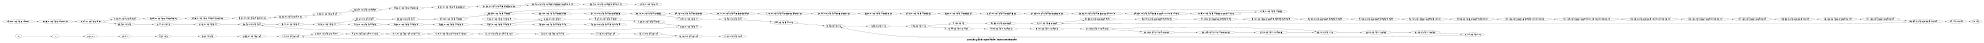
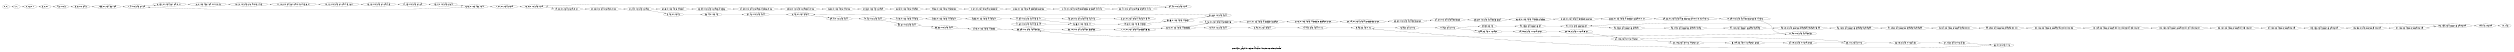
  digraph {
    label="Control-flow-graph for register allocator (function _core_bench_state)"
    rankdir=LR
    n1 [label="0, 0: "]
    n2 [label="1, 1: "]
    n3 [label="2, 161: 0 1 "]
    n4 [label="3, 2: 0 1 "]
    n5 [label="4, 5: 0 1 2 3 "]
    n6 [label="5, 8: 0 1 2 3 4 5 "]
    n7 [label="6, 155: 0 1 2 3 4 5 6 7 8 9 "]
    n8 [label="7, 4: 0 1 2 3 4 5 6 7 8 9 "]
    n9 [label="8, 151: 0 1 2 3 4 5 6 7 8 9 10 11 "]
    n10 [label="9, 6: 0 1 2 3 4 5 6 7 8 9 10 11 12 13 "]
    n11 [label="10, 7: 0 1 2 3 4 5 6 7 8 9 12 13 14 15 "]
    n12 [label="11, 10: 0 1 2 3 4 5 6 7 8 9 12 13 14 15 16 17 "]
    n13 [label="12, 11: 0 1 2 3 4 5 6 7 8 9 14 15 16 17 "]
    n14 [label="13, 12: 0 1 2 3 4 5 6 7 8 9 14 15 "]
    n15 [label="14, 15: 0 1 2 3 4 5 6 7 8 9 "]
    n16 [label="15, 17: 0 1 2 3 4 5 6 7 8 9 "]
    n17 [label="16, 18: 0 1 2 3 4 5 6 7 8 9 "]
    n18 [label="17, 27: 0 1 2 3 4 5 18 19 "]
+   n19 [label="18, 21: 0 1 2 3 4 5 18 19 "]
    n20 [label="19, 22: 0 1 2 3 4 5 18 19 20 21 "]
    n21 [label="20, 23: 0 1 2 3 4 5 18 19 20 21 22 "]
    n22 [label="21, 24: 0 1 2 3 4 5 18 19 22 "]
    n23 [label="22, 28: 0 1 2 3 4 5 18 19 23 24 "]
    n24 [label="35, 43: 0 1 2 3 4 5 "]
    n25 [label="23, 29: 0 1 2 3 4 5 18 19 23 24 25 26 "]
    n26 [label="36, 44: 0 1 2 3 4 5 "]
    n27 [label="24, 30: 0 1 2 3 4 5 18 19 23 24 25 26 27 28 "]
    n28 [label="25, 31: 0 1 2 3 4 5 18 19 23 24 27 28 "]
    n29 [label="26, 32: 0 1 2 3 4 5 18 19 27 28 "]
    n30 [label="27, 33: 0 1 2 3 4 5 18 19 29 "]
    n31 [label="28, 34: 0 1 2 3 4 5 18 19 29 30 "]
    n32 [label="29, 36: 0 1 2 3 4 5 18 19 30 31 32 "]
    n33 [label="30, 37: 0 1 2 3 4 5 18 19 31 32 33 34 "]
    n34 [label="31, 38: 0 1 2 3 4 5 18 19 33 34 35 36 37 38 "]
    n35 [label="32, 40: 0 1 2 3 4 5 18 19 33 34 35 36 37 38 39 40 41 42 "]
    n36 [label="33, 41: 0 1 2 3 4 5 18 19 33 34 39 40 41 42 "]
    n37 [label="34, 42: 0 1 2 3 4 5 18 19 "]
    n38 [label="37, 46: 0 1 2 3 4 5 43 44 "]
    n39 [label="38, 45: 0 1 2 3 4 5 43 44 "]
    n40 [label="39, 47: 0 1 2 3 4 5 43 44 "]
    n41 [label="40, 48: 0 1 2 3 4 5 43 44 "]
    n42 [label="41, 51: 0 1 2 3 4 5 43 44 45 46 "]
    n43 [label="52, 67: 0 1 2 3 4 5 43 44 "]
    n44 [label="42, 52: 0 1 2 3 4 5 43 44 45 46 47 "]
    n45 [label="53, 68: 0 1 2 3 4 5 43 44 "]
    n46 [label="43, 53: 0 1 2 3 4 5 43 44 45 46 47 "]
    n47 [label="44, 54: 0 1 2 3 4 5 43 44 45 46 47 "]
    n48 [label="45, 60: 0 1 2 3 4 5 43 44 45 46 47 48 "]
    n49 [label="48, 63: 0 1 2 3 4 5 43 44 "]
    n50 [label="46, 61: 0 1 2 3 4 5 43 44 45 46 47 48 49 "]
    n51 [label="49, 64: 0 1 2 3 4 5 43 44 50 51 "]
    n52 [label="47, 62: 0 1 2 3 4 5 43 44 45 46 49 "]
    n53 [label="50, 65: 0 1 2 3 4 5 43 44 50 51 "]
    n54 [label="51, 66: 0 1 2 3 4 5 43 44 "]
    n55 [label="54, 75: 0 1 2 3 4 5 43 44 52 53 "]
    n56 [label="55, 69: 0 1 2 3 4 5 43 44 52 53 "]
    n57 [label="56, 70: 0 1 2 3 4 5 43 44 52 53 54 55 "]
    n58 [label="57, 71: 0 1 2 3 4 5 43 44 52 53 54 55 56 "]
    n59 [label="58, 72: 0 1 2 3 4 5 43 44 52 53 56 "]
    n60 [label="59, 76: 0 1 2 3 4 5 43 44 52 53 57 58 "]
    n61 [label="72, 91: 0 1 2 3 4 5 43 44 "]
    n62 [label="60, 77: 0 1 2 3 4 5 43 44 52 53 57 58 59 60 "]
    n63 [label="73, 92: 0 1 2 3 4 5 43 44 "]
    n64 [label="61, 78: 0 1 2 3 4 5 43 44 52 53 57 58 59 60 61 62 "]
    n65 [label="62, 79: 0 1 2 3 4 5 43 44 52 53 57 58 61 62 "]
    n66 [label="63, 80: 0 1 2 3 4 5 43 44 52 53 61 62 "]
    n67 [label="64, 81: 0 1 2 3 4 5 43 44 52 53 63 "]
    n68 [label="65, 82: 0 1 2 3 4 5 43 44 52 53 63 64 "]
    n69 [label="66, 84: 0 1 2 3 4 5 43 44 52 53 64 65 66 "]
    n70 [label="67, 85: 0 1 2 3 4 5 43 44 52 53 65 66 67 68 "]
    n71 [label="68, 86: 0 1 2 3 4 5 43 44 52 53 67 68 69 70 71 72 "]
    n72 [label="69, 88: 0 1 2 3 4 5 43 44 52 53 67 68 69 70 71 72 73 74 75 76 "]
    n73 [label="70, 89: 0 1 2 3 4 5 43 44 52 53 67 68 73 74 75 76 "]
    n74 [label="71, 90: 0 1 2 3 4 5 43 44 52 53 "]
    n75 [label="74, 94: 2 3 4 5 43 44 77 78 "]
    n76 [label="75, 93: 2 3 4 5 77 78 "]
    n77 [label="76, 95: 2 3 4 5 77 78 "]
    n78 [label="77, 96: 2 3 4 5 77 78 "]
    n79 [label="78, 99: 2 3 4 5 77 78 79 80 "]
    n80 [label="89, 150: 2 3 4 5 "]
    n81 [label="79, 100: 2 3 4 5 77 78 79 80 81 "]
    n82 [label="90, 158: 2 3 4 5 86 87 88 89 "]
    n83 [label="80, 101: 2 3 4 5 77 78 79 80 81 "]
    n84 [label="81, 102: 2 3 4 5 77 78 79 80 81 "]
    n85 [label="82, 108: 2 3 4 5 77 78 79 80 81 82 "]
    n86 [label="85, 111: 2 3 4 5 77 78 "]
    n87 [label="83, 109: 2 3 4 5 77 78 79 80 81 82 83 "]
    n88 [label="86, 112: 2 3 4 5 77 78 84 85 "]
    n89 [label="84, 110: 2 3 4 5 77 78 79 80 83 "]
    n90 [label="87, 113: 2 3 4 5 77 78 84 85 "]
    n91 [label="88, 114: 2 3 4 5 77 78 "]
    n92 [label="91, 117: 2 3 4 5 86 87 88 89 "]
    n93 [label="92, 153: 2 3 4 5 86 87 88 89 90 91 "]
    n94 [label="93, 119: 2 3 4 5 86 87 88 89 90 91 92 93 "]
    n95 [label="94, 120: 2 3 4 5 86 87 88 89 92 93 94 95 "]
    n96 [label="95, 121: 2 3 4 5 86 87 88 89 92 93 94 95 96 97 98 99 "]
    n97 [label="96, 122: 2 3 4 5 86 87 88 89 92 93 96 97 98 99 "]
    n98 [label="97, 123: 2 3 4 5 86 87 88 89 92 93 96 97 98 99 "]
    n99 [label="98, 124: 2 3 4 5 86 87 88 89 92 93 100 101 "]
    n100 [label="99, 125: 2 3 4 5 86 87 88 89 92 93 100 101 "]
    n101 [label="100, 128: 2 3 4 5 86 87 88 89 92 93 100 101 102 103 "]
    n102 [label="101, 129: 2 3 4 5 86 87 88 89 100 101 102 103 104 105 106 107 "]
    n103 [label="102, 130: 2 3 4 5 86 87 88 89 100 101 104 105 106 107 "]
    n104 [label="103, 131: 2 3 4 5 86 87 88 89 104 105 106 107 "]
    n105 [label="104, 132: 2 3 4 5 86 87 88 89 108 109 "]
    n106 [label="105, 133: 2 3 4 5 86 87 88 89 108 109 "]
    n107 [label="106, 136: 2 3 4 5 86 87 88 89 108 109 "]
    n108 [label="107, 138: 2 3 4 5 86 87 88 89 108 109 "]
    n109 [label="108, 139: 2 3 4 5 86 87 88 89 108 109 "]
    n110 [label="109, 142: 108 109 "]
    n111 [label="110, 143: "]
    n1 -> n2
    n2 -> n3
    n3 -> n4
    n4 -> n5
    n5 -> n6
    n6 -> n7
    n7 -> n8
    n8 -> n9
    n9 -> n10
    n10 -> n11
    n11 -> n12
    n12 -> n13
    n13 -> n14
    n14 -> n15
    n15 -> n16
    n16 -> n17
    n17 -> n8
    n17 -> n18
+   n18 -> n19
+   n19 -> n20
    n20 -> n21
    n21 -> n22
    n22 -> n23
    n22 -> n24
    n23 -> n25
    n24 -> n26
    n25 -> n27
    n26 -> n38
    n27 -> n28
    n28 -> n29
    n29 -> n30
    n30 -> n31
    n31 -> n32
    n32 -> n33
    n33 -> n34
    n34 -> n35
    n35 -> n36
    n36 -> n37
+   n37 -> n19
    n38 -> n39
    n39 -> n40
    n40 -> n41
    n41 -> n42
    n41 -> n43
    n42 -> n44
    n43 -> n45
    n44 -> n46
    n45 -> n55
    n46 -> n47
    n47 -> n48
    n47 -> n49
    n48 -> n50
    n49 -> n51
    n51 -> n53
    n52 -> n49
    n53 -> n54
    n54 -> n39
    n55 -> n56
    n56 -> n57
    n57 -> n58
    n58 -> n59
    n59 -> n60
    n59 -> n61
    n60 -> n62
    n61 -> n63
    n62 -> n64
    n63 -> n75
    n64 -> n65
    n65 -> n66
    n66 -> n67
    n67 -> n68
    n68 -> n69
    n69 -> n70
    n70 -> n71
    n71 -> n72
    n72 -> n73
    n73 -> n74
    n74 -> n56
    n75 -> n76
    n76 -> n77
    n77 -> n78
    n78 -> n79
    n78 -> n80
    n79 -> n81
    n80 -> n82
    n81 -> n83
    n82 -> n92
    n83 -> n84
    n84 -> n85
    n84 -> n86
    n85 -> n87
    n86 -> n88
    n87 -> n89
    n88 -> n90
    n89 -> n86
    n90 -> n91
    n91 -> n76
    n92 -> n93
    n93 -> n94
    n94 -> n95
    n95 -> n96
    n96 -> n97
    n97 -> n98
    n98 -> n99
    n99 -> n100
    n100 -> n101
    n101 -> n102
    n102 -> n103
    n103 -> n104
    n104 -> n105
    n105 -> n106
    n106 -> n107
    n107 -> n108
    n108 -> n109
    n109 -> n92
    n109 -> n110
    n110 -> n111
  }
